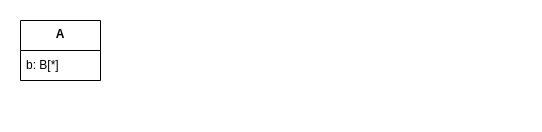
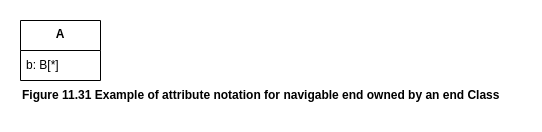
  <mxCell id="0" />
  <mxCell id="1" parent="0" />
  <mxCell id="2" value="A" style="swimlane;fontStyle=1;align=center;verticalAlign=top;childLayout=stackLayout;horizontal=1;startSize=30;horizontalStack=0;resizeParent=1;resizeParentMax=0;resizeLast=0;collapsible=0;marginBottom=0;html=1;whiteSpace=wrap;" vertex="1" parent="1"><mxGeometry width="80" height="60" as="geometry" x="20" y="20" /></mxCell>
  <mxCell id="3" value="b: B[*]" style="text;html=1;strokeColor=none;fillColor=none;align=left;verticalAlign=middle;spacingLeft=4;spacingRight=4;overflow=hidden;rotatable=0;points=[[0,0.5],[1,0.5]];portConstraint=eastwest;whiteSpace=wrap;" vertex="1" parent="2"><mxGeometry y="30" width="80" height="30" as="geometry" /></mxCell>
+ <mxCell id="4" value="&lt;b&gt;Figure 11.31 Example of attribute notation for navigable end owned by an end Class&lt;/b&gt;" style="text;html=1;align=left;verticalAlign=middle;resizable=0;points=[];autosize=1;strokeColor=none;fillColor=none;" vertex="1" parent="1"><mxGeometry y="80" width="500" height="30" as="geometry" x="20" /></mxCell>
